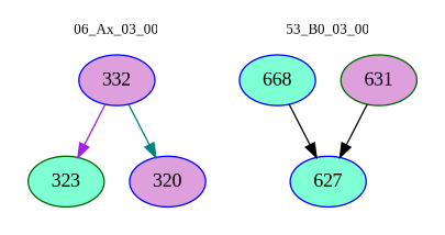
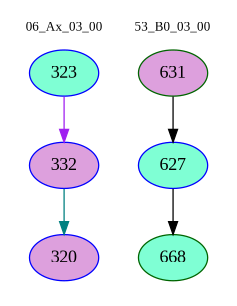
  digraph {
    fontname="Liberation Serif"
    node [color=blue fillcolor=aquamarine fontname="Liberation Serif" style=filled]
    edge [color=black fontname="Liberation Serif"]
-   n1 [color=darkgreen label=323]
+   n1 [label=323]
    n2 [fillcolor=plum label=332]
    n3 [fillcolor=plum label=320]
    n4 [color=darkgreen fillcolor=plum label=631]
    n5 [label=627]
-   n6 [label=668]
+   n6 [color=darkgreen label=668]
    subgraph cluster_1 {
      color=white
      fontsize=10
      label="06_Ax_03_00"
      n1
      n2
      n3
    }
    subgraph cluster_2 {
      color=white
      fontsize=10
      label="53_B0_03_00"
      n4
      n5
      n6
    }
-   n2 -> n1 [color=purple]
+   n1 -> n2 [color=purple]
    n2 -> n3 [color=teal]
    n4 -> n5
-   n6 -> n5
+   n5 -> n6
  }
